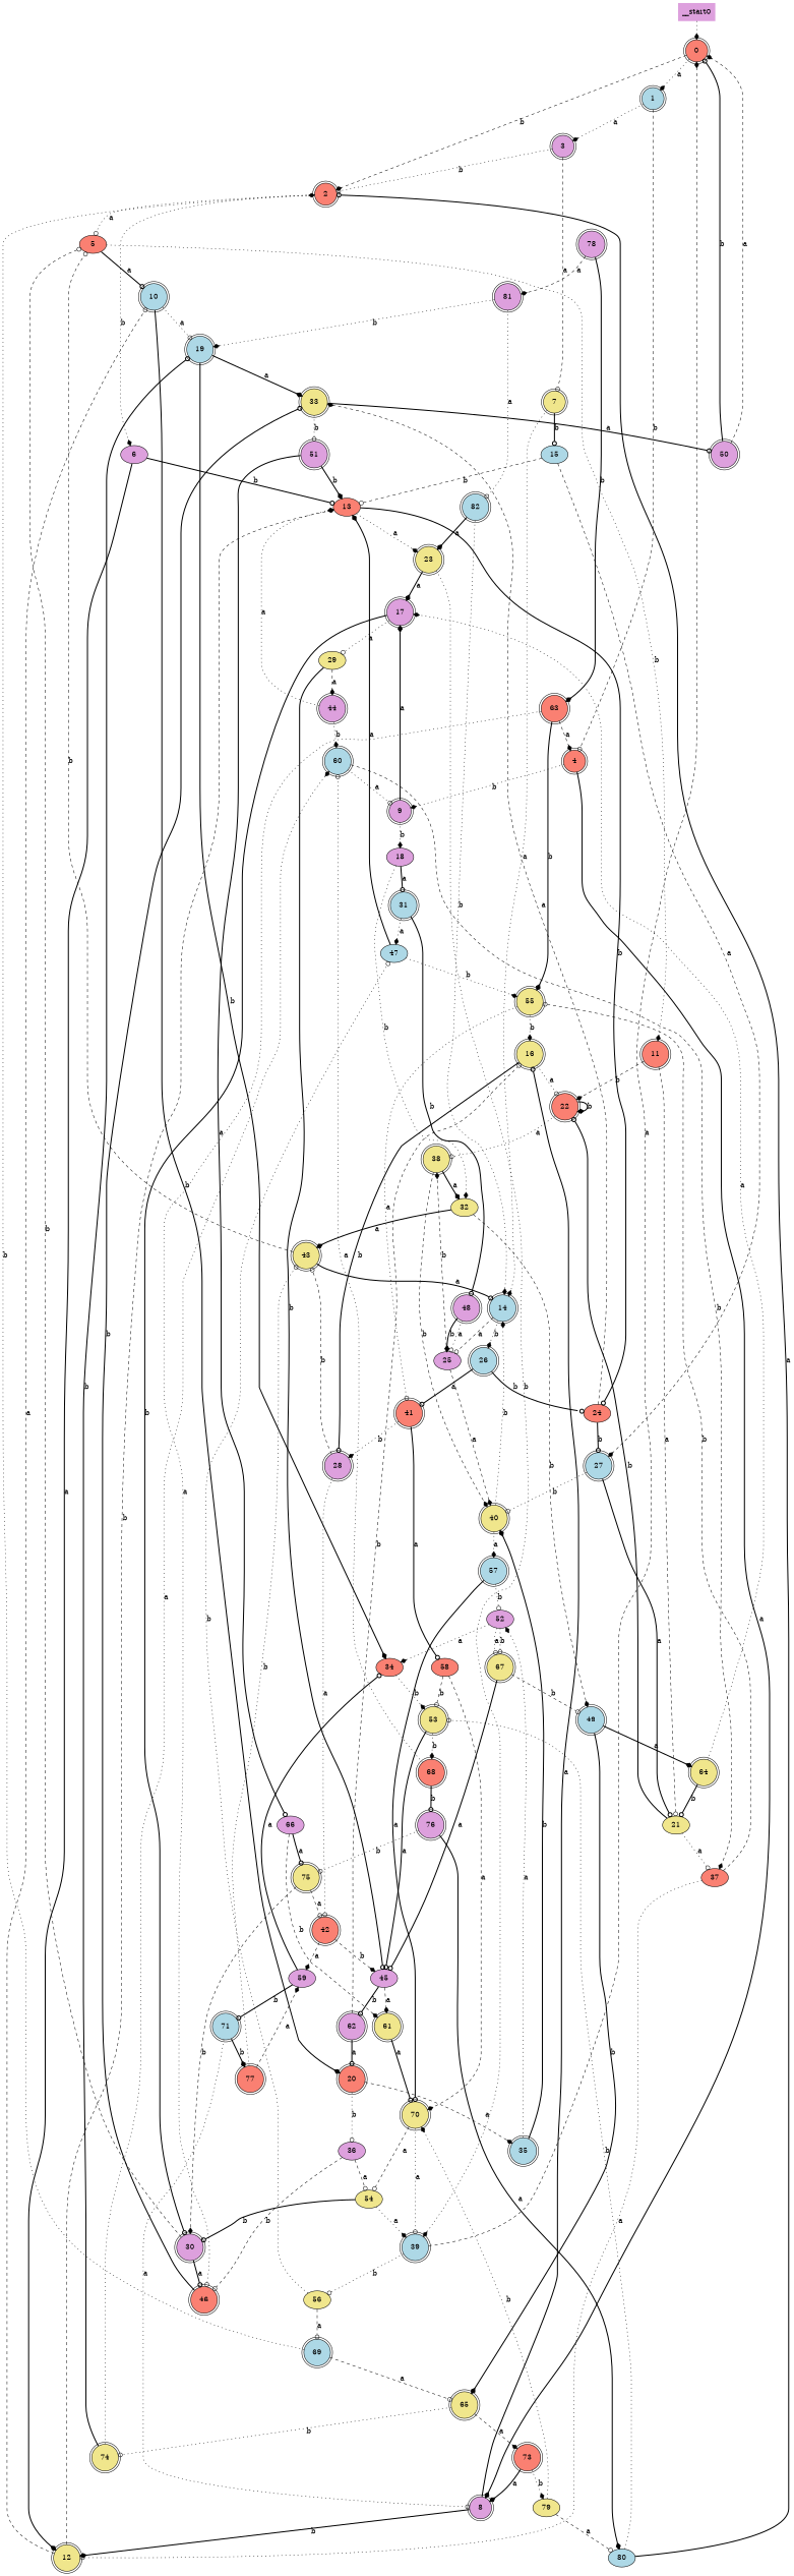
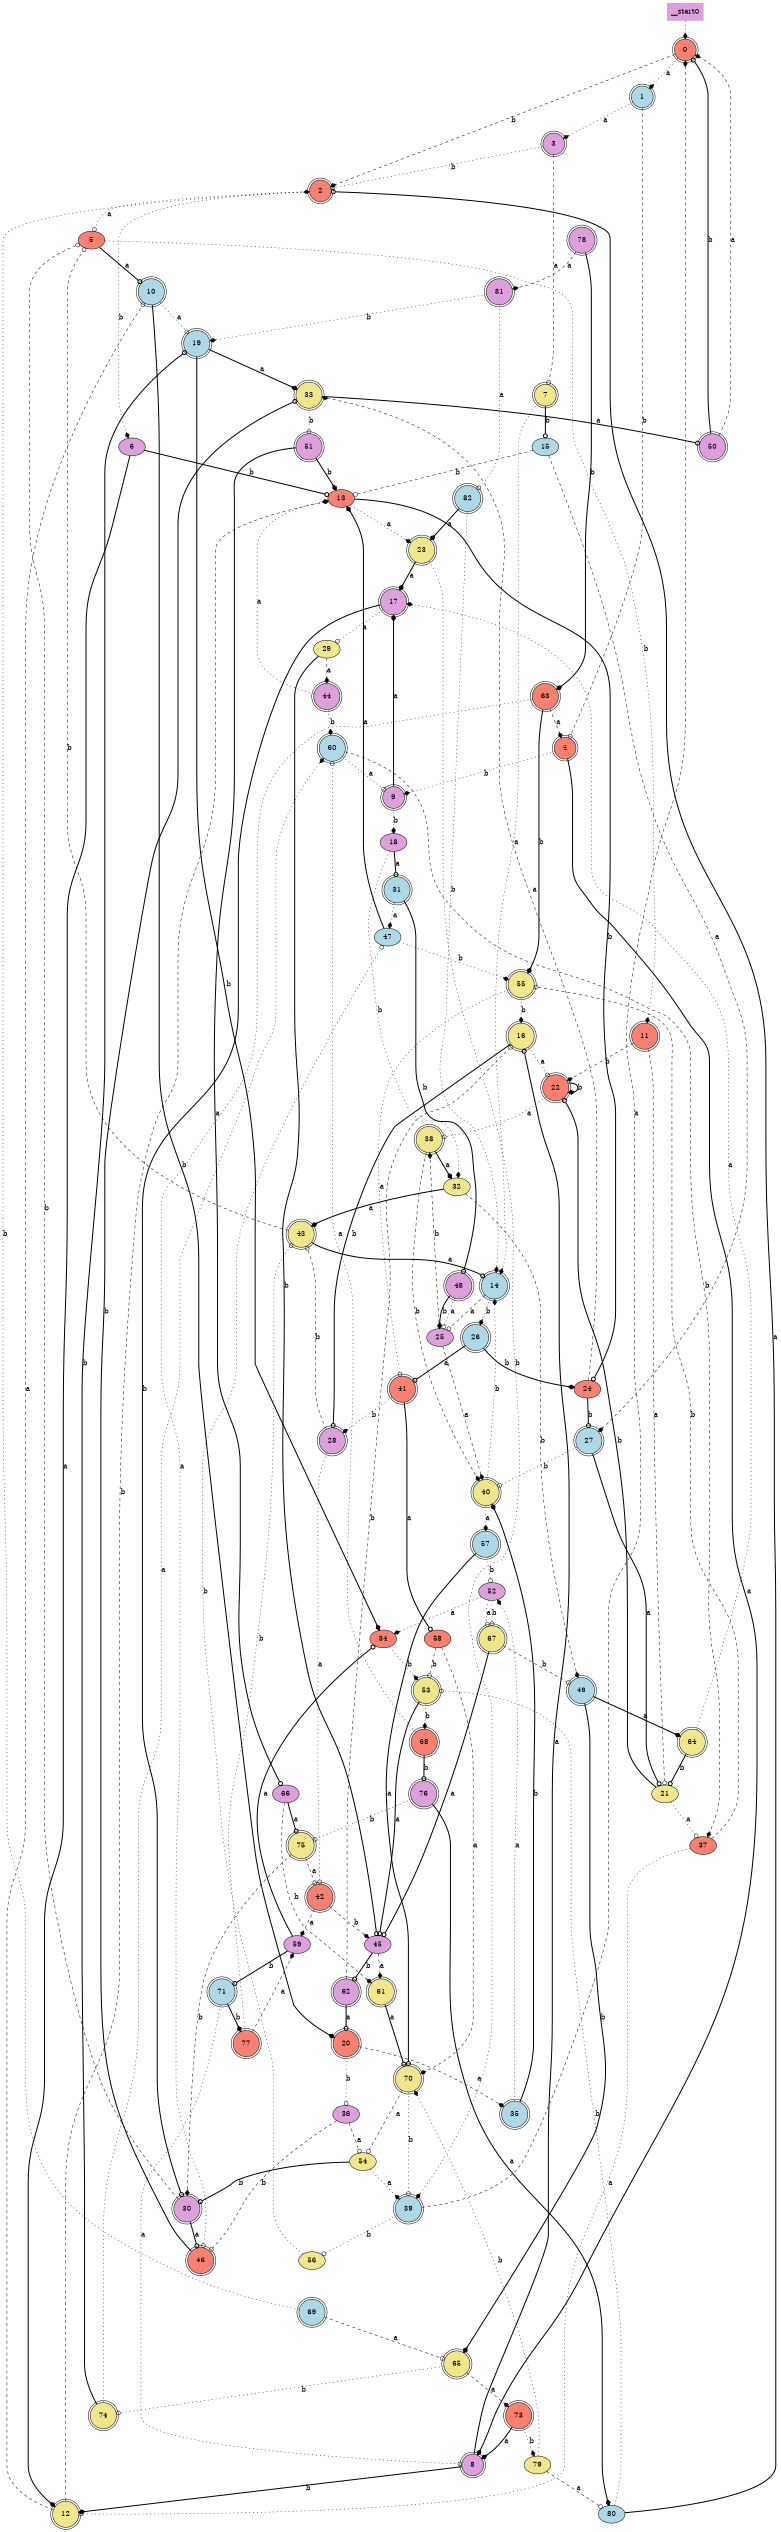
  digraph {
    node [fillcolor=plum shape=doublecircle style=filled]
    edge [arrowhead=odot style=dotted]
    __start0 [shape=none]
    0 [fillcolor=salmon]
    1 [fillcolor=lightblue]
    2 [fillcolor=salmon]
    3
    4 [fillcolor=salmon]
    5 [fillcolor=salmon shape=""]
    6 [shape=""]
    7 [fillcolor=khaki]
    8
    9
    10 [fillcolor=lightblue]
    11 [fillcolor=salmon]
    12 [fillcolor=khaki]
    13 [fillcolor=salmon shape=""]
    14 [fillcolor=lightblue]
    15 [fillcolor=lightblue shape=""]
    16 [fillcolor=khaki]
    17
    18 [shape=""]
    19 [fillcolor=lightblue]
    20 [fillcolor=salmon]
    21 [fillcolor=khaki shape=""]
    22 [fillcolor=salmon]
    23 [fillcolor=khaki]
    24 [fillcolor=salmon shape=""]
    25 [shape=""]
    26 [fillcolor=lightblue]
    27 [fillcolor=lightblue]
    28
    29 [fillcolor=khaki shape=""]
    30
    31 [fillcolor=lightblue]
    32 [fillcolor=khaki shape=""]
    33 [fillcolor=khaki]
    34 [fillcolor=salmon shape=""]
    35 [fillcolor=lightblue]
    36 [shape=""]
    37 [fillcolor=salmon shape=""]
    38 [fillcolor=khaki]
    39 [fillcolor=lightblue]
    40 [fillcolor=khaki]
    41 [fillcolor=salmon]
    42 [fillcolor=salmon]
    43 [fillcolor=khaki]
    44
    45 [shape=""]
    46 [fillcolor=salmon]
    47 [fillcolor=lightblue shape=""]
    48
    49 [fillcolor=lightblue]
    50
    51
    53 [fillcolor=khaki]
    52 [shape=""]
    54 [fillcolor=khaki shape=""]
    55 [fillcolor=khaki]
    56 [fillcolor=khaki shape=""]
    57 [fillcolor=lightblue]
    58 [fillcolor=salmon shape=""]
    59 [shape=""]
    60 [fillcolor=lightblue]
    61 [fillcolor=khaki]
    62
    64 [fillcolor=khaki]
    65 [fillcolor=khaki]
    66 [shape=""]
    67 [fillcolor=khaki]
    68 [fillcolor=salmon]
    69 [fillcolor=lightblue]
    70 [fillcolor=khaki]
    71 [fillcolor=lightblue]
    63 [fillcolor=salmon]
    73 [fillcolor=salmon]
    74 [fillcolor=khaki]
    75 [fillcolor=khaki]
    76
    77 [fillcolor=salmon]
    79 [fillcolor=khaki shape=""]
    80 [fillcolor=lightblue shape=""]
    78
    81
    82 [fillcolor=lightblue]
    __start0 -> 0 [arrowhead=diamond]
    0 -> 1 [arrowhead=diamond label=a]
    0 -> 2 [arrowhead=diamond label=b style=dashed]
    1 -> 3 [arrowhead=diamond label=a]
    1 -> 4 [label=b style=dashed]
    2 -> 5 [label=a]
    2 -> 6 [arrowhead=diamond label=b]
    3 -> 2 [label=b]
    3 -> 7 [label=a style=dashed]
    4 -> 8 [arrowhead=diamond label=a style=bold]
    4 -> 9 [arrowhead=diamond label=b]
    5 -> 10 [label=a style=bold]
    5 -> 11 [arrowhead=diamond label=b]
    6 -> 12 [arrowhead=diamond label=a style=bold]
    6 -> 13 [label=b style=bold]
    7 -> 14 [arrowhead=diamond label=a]
    7 -> 15 [label=b style=bold]
    8 -> 12 [arrowhead=diamond label=b style=bold]
    8 -> 16 [label=a style=bold]
    9 -> 17 [arrowhead=diamond label=a style=bold]
    9 -> 18 [arrowhead=diamond label=b]
    10 -> 19 [label=a]
    10 -> 20 [arrowhead=diamond label=b style=bold]
    11 -> 21 [label=a style=dashed]
    11 -> 22 [arrowhead=diamond label=b style=dashed]
    12 -> 10 [label=a style=dashed]
    12 -> 13 [arrowhead=diamond label=b style=dashed]
    13 -> 23 [arrowhead=diamond label=a]
    13 -> 24 [label=b style=bold]
    14 -> 25 [label=a style=dashed]
    14 -> 26 [arrowhead=diamond label=b]
    15 -> 13 [label=b style=dashed]
    15 -> 27 [arrowhead=diamond label=a style=dashed]
    16 -> 22 [label=a]
    16 -> 28 [label=b style=bold]
    17 -> 29 [label=a]
    17 -> 30 [label=b style=bold]
    18 -> 31 [label=a style=bold]
    18 -> 32 [arrowhead=diamond label=b]
    19 -> 33 [arrowhead=diamond label=a style=bold]
    19 -> 34 [arrowhead=diamond label=b style=bold]
    20 -> 35 [arrowhead=diamond label=a style=dashed]
    20 -> 36 [label=b]
    21 -> 22 [label=b style=bold]
    21 -> 37 [label=a]
    22 -> 22 [arrowhead=diamond label=b style=bold]
    22 -> 38 [label=a]
    23 -> 17 [arrowhead=diamond label=a style=bold]
    23 -> 39 [arrowhead=diamond label=b]
    24 -> 27 [label=b style=bold]
    24 -> 33 [arrowhead=diamond label=a style=dashed]
    25 -> 38 [arrowhead=diamond label=b style=dashed]
    25 -> 40 [arrowhead=diamond label=a style=dashed]
-   26 -> 24 [label=b style=bold]
+   26 -> 24 [arrowhead=diamond label=b style=bold]
    26 -> 41 [label=a style=bold]
    27 -> 21 [label=a style=bold]
    27 -> 40 [label=b]
    28 -> 42 [label=a]
    28 -> 43 [label=b style=dashed]
    29 -> 44 [arrowhead=diamond label=a style=dashed]
    29 -> 45 [label=b style=bold]
    30 -> 5 [label=b style=dashed]
    30 -> 46 [label=a style=bold]
    31 -> 47 [arrowhead=diamond label=a]
    31 -> 48 [label=b style=bold]
    32 -> 43 [arrowhead=diamond label=a style=bold]
    32 -> 49 [arrowhead=diamond label=b style=dashed]
    33 -> 50 [label=a style=bold]
    33 -> 51 [label=b]
    34 -> 53 [arrowhead=diamond label=b]
    35 -> 40 [arrowhead=diamond label=b style=bold]
    35 -> 52 [arrowhead=diamond label=a]
    36 -> 46 [label=b style=dashed]
    36 -> 54 [label=a style=dashed]
    37 -> 12 [label=a]
    37 -> 55 [label=b style=dashed]
    38 -> 32 [arrowhead=diamond label=a style=bold]
    38 -> 40 [arrowhead=diamond label=b style=dashed]
    39 -> 0 [arrowhead=diamond label=a style=dashed]
    39 -> 56 [label=b]
    40 -> 14 [arrowhead=diamond label=b]
    40 -> 57 [arrowhead=diamond label=a]
    41 -> 28 [arrowhead=diamond label=b]
    41 -> 58 [label=a style=bold]
    42 -> 45 [arrowhead=diamond label=b style=dashed]
    42 -> 59 [arrowhead=diamond label=a style=dashed]
    43 -> 5 [label=b style=dashed]
    43 -> 14 [label=a style=bold]
    44 -> 13 [arrowhead=diamond label=a]
    44 -> 60 [arrowhead=diamond label=b]
    45 -> 61 [arrowhead=diamond label=a style=dashed]
    45 -> 62 [label=b style=bold]
    46 -> 33 [label=b style=bold]
    47 -> 13 [arrowhead=diamond label=a style=bold]
    47 -> 55 [arrowhead=diamond label=b]
    48 -> 25 [label=a]
    48 -> 25 [arrowhead=diamond label=b style=bold]
    49 -> 64 [arrowhead=diamond label=a style=bold]
    49 -> 65 [arrowhead=diamond label=b style=bold]
    50 -> 0 [arrowhead=diamond label=a style=dashed]
    50 -> 0 [label=b style=bold]
    51 -> 13 [arrowhead=diamond label=b style=bold]
    51 -> 66 [label=a style=bold]
    53 -> 45 [label=a style=bold]
    53 -> 68 [arrowhead=diamond label=b]
    52 -> 34 [arrowhead=diamond label=a]
    52 -> 67 [label=a]
    52 -> 67 [label=b]
    54 -> 30 [label=b style=bold]
    54 -> 39 [arrowhead=diamond label=a]
    55 -> 16 [arrowhead=diamond label=b]
    55 -> 41 [label=a]
    56 -> 47 [label=b]
-   56 -> 69 [label=a style=dashed]
    57 -> 52 [label=b]
    57 -> 70 [label=a style=bold]
    58 -> 53 [label=b style=dashed]
    58 -> 70 [arrowhead=diamond label=a style=dashed]
    59 -> 34 [label=a style=bold]
    59 -> 71 [label=b style=bold]
    60 -> 9 [label=a]
    60 -> 37 [arrowhead=diamond label=b style=dashed]
    61 -> 70 [label=a style=bold]
    62 -> 16 [label=b style=dashed]
    62 -> 20 [label=a style=bold]
    64 -> 17 [arrowhead=diamond label=a]
    64 -> 21 [label=b style=bold]
    65 -> 73 [arrowhead=diamond label=a style=dashed]
    65 -> 74 [label=b]
    66 -> 61 [arrowhead=diamond label=b style=dashed]
    66 -> 75 [label=a style=bold]
    67 -> 45 [label=a style=bold]
    67 -> 49 [label=b style=dashed]
    68 -> 60 [label=a]
    68 -> 76 [label=b style=bold]
    69 -> 2 [arrowhead=diamond label=b]
    69 -> 65 [label=a style=dashed]
-   70 -> 39 [label=a]
+   70 -> 39 [label=b]
    70 -> 54 [label=a style=dashed]
    71 -> 8 [label=a]
    71 -> 77 [arrowhead=diamond label=b style=bold]
    63 -> 4 [arrowhead=diamond label=a style=dashed]
    63 -> 46 [label=a]
    63 -> 55 [arrowhead=diamond label=b style=bold]
    73 -> 8 [arrowhead=diamond label=a style=bold]
    73 -> 79 [arrowhead=diamond label=b]
    74 -> 19 [label=b style=bold]
    74 -> 60 [arrowhead=diamond label=a]
    75 -> 30 [arrowhead=diamond label=b style=dashed]
    75 -> 42 [label=a style=dashed]
    76 -> 75 [label=b]
    76 -> 80 [arrowhead=diamond label=a style=bold]
    77 -> 43 [label=b]
    77 -> 59 [arrowhead=diamond label=a style=dashed]
    79 -> 70 [arrowhead=diamond label=b]
    79 -> 80 [label=a style=dashed]
    80 -> 2 [label=a style=bold]
    80 -> 53 [label=b]
    78 -> 63 [arrowhead=diamond label=b style=bold]
    78 -> 81 [arrowhead=diamond label=a style=dashed]
    81 -> 19 [arrowhead=diamond label=b]
    81 -> 82 [label=a]
    82 -> 14 [arrowhead=diamond label=b]
    82 -> 23 [arrowhead=diamond label=a style=bold]
  }
